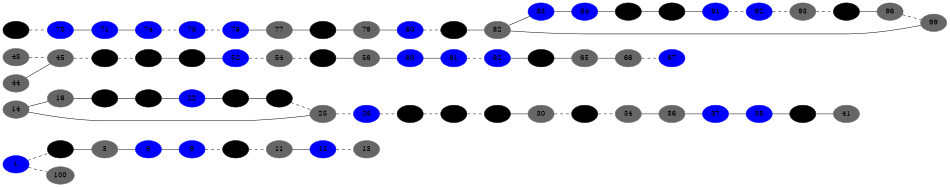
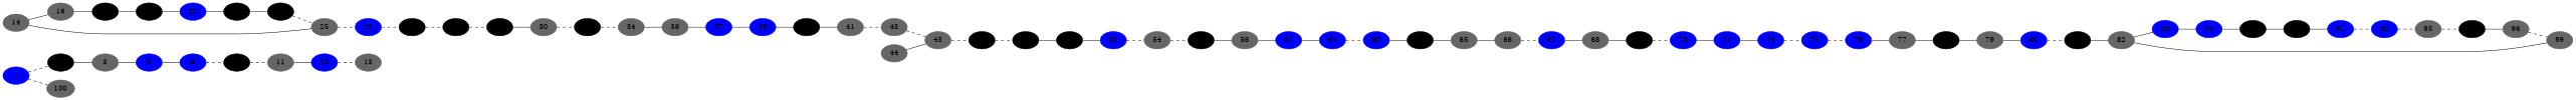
  graph {
    rankdir=LR
    node [color=gray40 style=filled]
    edge [style=solid]
    1 [color=blue]
    2 [color=black]
    100
    3 [super="+4"]
    6 [color=blue super="+7"]
    8 [color=blue]
    9 [color=black super="+10"]
    11
    12 [color=blue]
    13
    14 [super="+15"]
    16 [super="+17"]
    18 [color=black]
    19 [color=black super="+20"]
    22 [color=blue]
    23 [color=black]
    24 [color=black]
    25
    26 [color=blue]
    27 [color=black]
    28 [color=black]
    29 [color=black]
    30 [super="+31"]
    32 [color=black super="+33"]
    34 [super="+35"]
    36
    37 [color=blue super="+38"]
    39 [color=blue]
    40 [color=black]
    41 [super="+42"]
    43
    45 [super="+46"]
    44
    47 [color=black super="+48"]
    49 [color=black super="+50"]
    51 [color=black]
    52 [color=blue super="+53"]
    54
    55 [color=black]
    56 [super="+57"]
    60 [color=blue]
    61 [color=blue]
    62 [color=blue]
    63 [color=black super="+64"]
    65
    66
    67 [color=blue]
+   68
    69 [color=black]
    70 [color=blue]
    71 [color=blue super="+72"]
    74 [color=blue]
    75 [color=blue]
    76 [color=blue]
    77
    78 [color=black]
    79
    80 [color=blue]
    81 [color=black]
    82
    83 [color=blue]
    84 [color=blue super="+85"]
    89 [color=black]
    90 [color=black]
    91 [color=blue]
    92 [color=blue]
    93 [super="+94"]
    95 [color=black]
    96 [super="+97"]
    99
    1 -- 2 [style=dashed]
    1 -- 100 [style=dashed]
    2 -- 3
    3 -- 6
    6 -- 8
    8 -- 9 [style=dashed]
    9 -- 11 [style=dashed]
    11 -- 12
    12 -- 13 [style=dashed]
    14 -- 16
    16 -- 18
    18 -- 19
    19 -- 22
    22 -- 23
    23 -- 24
    24 -- 25 [style=dashed]
    25 -- 14
    25 -- 26 [style=dashed]
    26 -- 27 [style=dashed]
    27 -- 28 [style=dashed]
    28 -- 29 [style=dashed]
    29 -- 30
    30 -- 32 [style=dashed]
    32 -- 34 [style=dashed]
    34 -- 36
    36 -- 37
    37 -- 39
    39 -- 40
    40 -- 41
+   41 -- 43 [style=dashed]
    43 -- 45 [style=dashed]
    45 -- 47 [style=dashed]
    44 -- 45
    47 -- 49 [style=dashed]
    49 -- 51
    51 -- 52
    52 -- 54 [style=dashed]
    54 -- 55 [style=dashed]
    55 -- 56
    56 -- 60
    60 -- 61
    61 -- 62 [style=dashed]
    62 -- 63
    63 -- 65
    65 -- 66
    66 -- 67 [style=dashed]
+   67 -- 68
+   68 -- 69
    69 -- 70 [style=dashed]
    70 -- 71
    71 -- 74
    74 -- 75 [style=dashed]
    75 -- 76 [style=dashed]
    76 -- 77
    77 -- 78
    78 -- 79
    79 -- 80
    80 -- 81 [style=dashed]
    81 -- 82
    82 -- 83
    83 -- 84
    84 -- 89
    89 -- 90
    90 -- 91
    91 -- 92 [style=dashed]
    92 -- 93 [style=dashed]
    93 -- 95 [style=dashed]
    95 -- 96
    96 -- 99 [style=dashed]
    99 -- 82
  }
